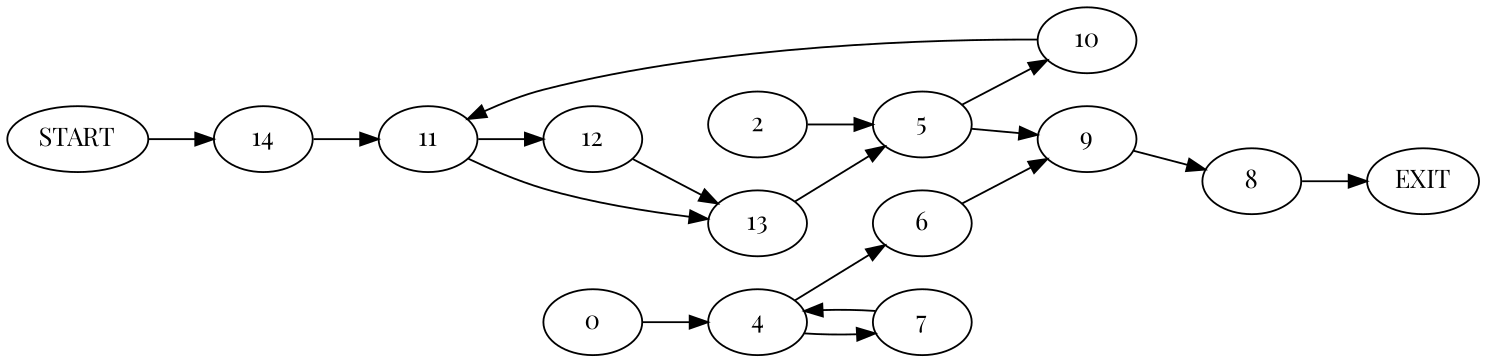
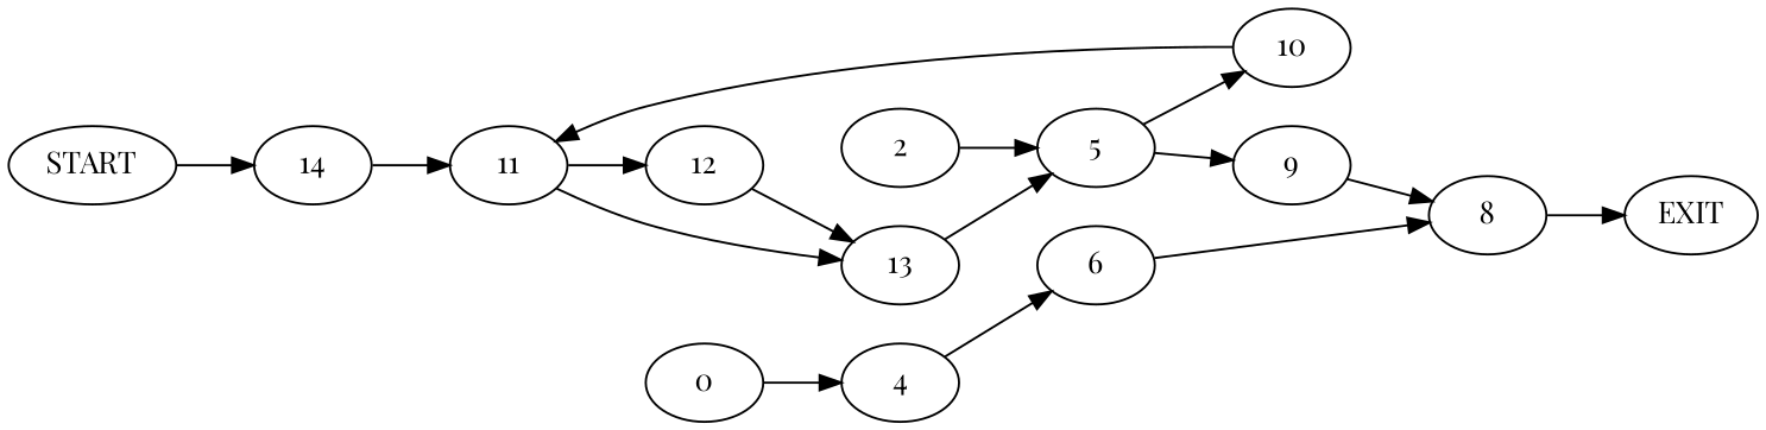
  digraph {
    fontname="Playfair Display"
    rankdir=LR
    node [fontname="Playfair Display"]
    edge [fontname="Playfair Display"]
    n1 [label=START]
    14
    11
    n4 [label=EXIT]
    2
    5
    n7 [label=0]
    4
    9
    10
    6
-   7
    8
    12
    13
    n1 -> 14
    14 -> 11
    11 -> 12
    11 -> 13
    2 -> 5
    5 -> 9
    5 -> 10
    n7 -> 4
    4 -> 6
-   4 -> 7
    9 -> 8
    10 -> 11
-   6 -> 9
-   7 -> 4
+   6 -> 8
    8 -> n4
    12 -> 13
    13 -> 5
  }
